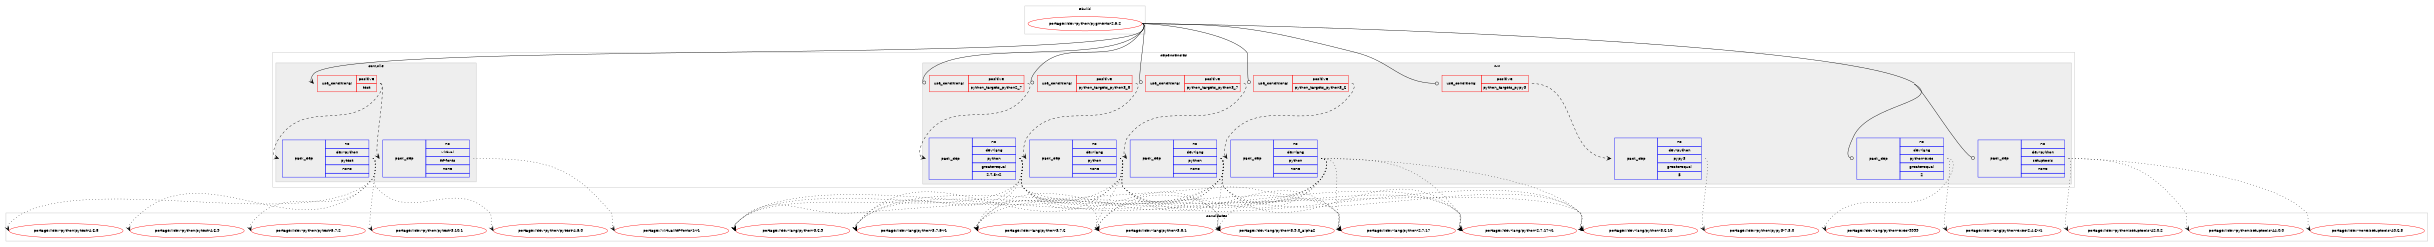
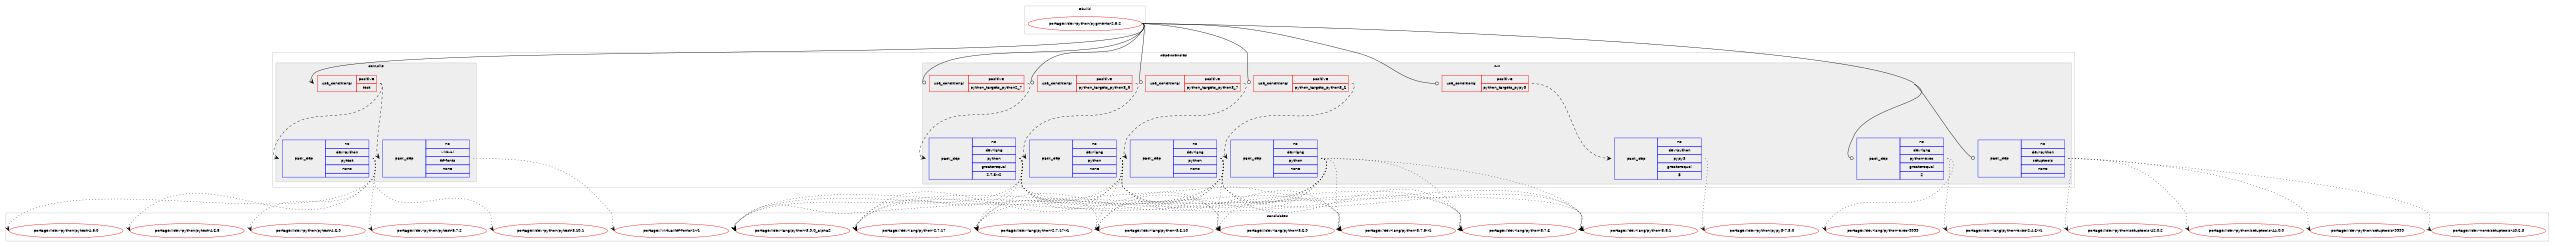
  digraph {
    compound=true
    concentrate=true
    fontname=Helvetica
    fontsize=10
    newrank=true
    rankdir=TB
    ranksep=1.5
    node [color=red fontname=Helvetica fontsize=10]
    edge [arrowhead=vee headport=w style=dotted tailport=e weight=100]
    n1 [label="portage://dev-python/pygments-2.5.2" width=4]
    n2 [color=blue label=<<TABLE BORDER="0" CELLBORDER="1" CELLSPACING="0" CELLPADDING="4" WIDTH="220"><TR><TD ROWSPAN="6" CELLPADDING="30">pack_dep</TD></TR><TR><TD WIDTH="110">no</TD></TR><TR><TD>dev-python</TD></TR><TR><TD>pytest</TD></TR><TR><TD>none</TD></TR><TR><TD></TD></TR></TABLE>> shape=none]
    n3 [color=blue label=<<TABLE BORDER="0" CELLBORDER="1" CELLSPACING="0" CELLPADDING="4" WIDTH="220"><TR><TD ROWSPAN="6" CELLPADDING="30">pack_dep</TD></TR><TR><TD WIDTH="110">no</TD></TR><TR><TD>virtual</TD></TR><TR><TD>ttf-fonts</TD></TR><TR><TD>none</TD></TR><TR><TD></TD></TR></TABLE>> shape=none]
    n4 [label=<<TABLE BORDER="0" CELLBORDER="1" CELLSPACING="0" CELLPADDING="4"><TR><TD ROWSPAN="3" CELLPADDING="10">use_conditional</TD></TR><TR><TD>positive</TD></TR><TR><TD>test</TD></TR></TABLE>> shape=none]
    n5 [color=blue label=<<TABLE BORDER="0" CELLBORDER="1" CELLSPACING="0" CELLPADDING="4" WIDTH="220"><TR><TD ROWSPAN="6" CELLPADDING="30">pack_dep</TD></TR><TR><TD WIDTH="110">no</TD></TR><TR><TD>dev-python</TD></TR><TR><TD>pypy3</TD></TR><TR><TD>greaterequal</TD></TR><TR><TD>5</TD></TR></TABLE>> shape=none]
    n6 [label=<<TABLE BORDER="0" CELLBORDER="1" CELLSPACING="0" CELLPADDING="4"><TR><TD ROWSPAN="3" CELLPADDING="10">use_conditional</TD></TR><TR><TD>positive</TD></TR><TR><TD>python_targets_pypy3</TD></TR></TABLE>> shape=none]
    n7 [color=blue label=<<TABLE BORDER="0" CELLBORDER="1" CELLSPACING="0" CELLPADDING="4" WIDTH="220"><TR><TD ROWSPAN="6" CELLPADDING="30">pack_dep</TD></TR><TR><TD WIDTH="110">no</TD></TR><TR><TD>dev-lang</TD></TR><TR><TD>python</TD></TR><TR><TD>greaterequal</TD></TR><TR><TD>2.7.5-r2</TD></TR></TABLE>> shape=none]
    n8 [label=<<TABLE BORDER="0" CELLBORDER="1" CELLSPACING="0" CELLPADDING="4"><TR><TD ROWSPAN="3" CELLPADDING="10">use_conditional</TD></TR><TR><TD>positive</TD></TR><TR><TD>python_targets_python2_7</TD></TR></TABLE>> shape=none]
    n9 [color=blue label=<<TABLE BORDER="0" CELLBORDER="1" CELLSPACING="0" CELLPADDING="4" WIDTH="220"><TR><TD ROWSPAN="6" CELLPADDING="30">pack_dep</TD></TR><TR><TD WIDTH="110">no</TD></TR><TR><TD>dev-lang</TD></TR><TR><TD>python</TD></TR><TR><TD>none</TD></TR><TR><TD></TD></TR></TABLE>> shape=none]
    n10 [label=<<TABLE BORDER="0" CELLBORDER="1" CELLSPACING="0" CELLPADDING="4"><TR><TD ROWSPAN="3" CELLPADDING="10">use_conditional</TD></TR><TR><TD>positive</TD></TR><TR><TD>python_targets_python3_6</TD></TR></TABLE>> shape=none]
    n11 [color=blue label=<<TABLE BORDER="0" CELLBORDER="1" CELLSPACING="0" CELLPADDING="4" WIDTH="220"><TR><TD ROWSPAN="6" CELLPADDING="30">pack_dep</TD></TR><TR><TD WIDTH="110">no</TD></TR><TR><TD>dev-lang</TD></TR><TR><TD>python</TD></TR><TR><TD>none</TD></TR><TR><TD></TD></TR></TABLE>> shape=none]
    n12 [label=<<TABLE BORDER="0" CELLBORDER="1" CELLSPACING="0" CELLPADDING="4"><TR><TD ROWSPAN="3" CELLPADDING="10">use_conditional</TD></TR><TR><TD>positive</TD></TR><TR><TD>python_targets_python3_7</TD></TR></TABLE>> shape=none]
    n13 [color=blue label=<<TABLE BORDER="0" CELLBORDER="1" CELLSPACING="0" CELLPADDING="4" WIDTH="220"><TR><TD ROWSPAN="6" CELLPADDING="30">pack_dep</TD></TR><TR><TD WIDTH="110">no</TD></TR><TR><TD>dev-lang</TD></TR><TR><TD>python</TD></TR><TR><TD>none</TD></TR><TR><TD></TD></TR></TABLE>> shape=none]
    n14 [label=<<TABLE BORDER="0" CELLBORDER="1" CELLSPACING="0" CELLPADDING="4"><TR><TD ROWSPAN="3" CELLPADDING="10">use_conditional</TD></TR><TR><TD>positive</TD></TR><TR><TD>python_targets_python3_8</TD></TR></TABLE>> shape=none]
    n15 [color=blue label=<<TABLE BORDER="0" CELLBORDER="1" CELLSPACING="0" CELLPADDING="4" WIDTH="220"><TR><TD ROWSPAN="6" CELLPADDING="30">pack_dep</TD></TR><TR><TD WIDTH="110">no</TD></TR><TR><TD>dev-lang</TD></TR><TR><TD>python-exec</TD></TR><TR><TD>greaterequal</TD></TR><TR><TD>2</TD></TR></TABLE>> shape=none]
    n16 [color=blue label=<<TABLE BORDER="0" CELLBORDER="1" CELLSPACING="0" CELLPADDING="4" WIDTH="220"><TR><TD ROWSPAN="6" CELLPADDING="30">pack_dep</TD></TR><TR><TD WIDTH="110">no</TD></TR><TR><TD>dev-python</TD></TR><TR><TD>setuptools</TD></TR><TR><TD>none</TD></TR><TR><TD></TD></TR></TABLE>> shape=none]
    n17 [label="portage://dev-lang/python-3.9.0_alpha2" width=4]
    n18 [label="portage://dev-lang/python-3.8.1" width=4]
    n19 [label="portage://dev-lang/python-3.7.6" width=4]
    n20 [label="portage://dev-lang/python-3.7.5-r1" width=4]
    n21 [label="portage://dev-lang/python-3.6.9" width=4]
    n22 [label="portage://dev-lang/python-3.6.10" width=4]
    n23 [label="portage://dev-lang/python-2.7.17-r1" width=4]
    n24 [label="portage://dev-lang/python-2.7.17" width=4]
    n25 [label="portage://dev-python/pytest-5.7.2" width=4]
    n26 [label="portage://dev-python/pytest-4.6.9" width=4]
    n27 [label="portage://dev-python/pytest-4.6.8" width=4]
    n28 [label="portage://dev-python/pytest-4.5.0" width=4]
    n29 [label="portage://dev-python/pytest-3.10.1" width=4]
    n30 [label="portage://virtual/ttf-fonts-1-r1" width=4]
    n31 [label="portage://dev-python/pypy3-7.3.0" width=4]
    n32 [label="portage://dev-lang/python-exec-9999" width=4]
    n33 [label="portage://dev-lang/python-exec-2.4.6-r1" width=4]
+   n34 [label="portage://dev-python/setuptools-9999" width=4]
    n35 [label="portage://dev-python/setuptools-44.0.0" width=4]
    n36 [label="portage://dev-python/setuptools-42.0.2" width=4]
    n37 [label="portage://dev-none/setuptools-40.6.3" width=4]
    subgraph cluster_1 {
      color=gray
      label=<<i>ebuild</i>>
      n1
    }
    subgraph cluster_2 {
      color=gray
      label=<<i>dependencies</i>>
      subgraph cluster_3 {
        color=gray
        fillcolor="#eeeeee"
        label=<<i>compile</i>>
        style=filled
        subgraph sub_4 {
          color=gray
          fillcolor="#eeeeee"
          label=<<i>compile</i>>
          style=filled
          n4
          subgraph sub_5 {
            color=gray
            fillcolor="#eeeeee"
            label=<<i>compile</i>>
            style=filled
            n2
          }
          subgraph sub_6 {
            color=gray
            fillcolor="#eeeeee"
            label=<<i>compile</i>>
            style=filled
            n3
          }
        }
      }
      subgraph cluster_7 {
        color=gray
        fillcolor="#eeeeee"
        label=<<i>compile and run</i>>
        style=filled
      }
      subgraph cluster_8 {
        color=gray
        fillcolor="#eeeeee"
        label=<<i>run</i>>
        style=filled
        subgraph sub_9 {
          color=gray
          fillcolor="#eeeeee"
          label=<<i>run</i>>
          style=filled
          n6
          subgraph sub_10 {
            color=gray
            fillcolor="#eeeeee"
            label=<<i>run</i>>
            style=filled
            n5
          }
        }
        subgraph sub_11 {
          color=gray
          fillcolor="#eeeeee"
          label=<<i>run</i>>
          style=filled
          n8
          subgraph sub_12 {
            color=gray
            fillcolor="#eeeeee"
            label=<<i>run</i>>
            style=filled
            n7
          }
        }
        subgraph sub_13 {
          color=gray
          fillcolor="#eeeeee"
          label=<<i>run</i>>
          style=filled
          n10
          subgraph sub_14 {
            color=gray
            fillcolor="#eeeeee"
            label=<<i>run</i>>
            style=filled
            n9
          }
        }
        subgraph sub_15 {
          color=gray
          fillcolor="#eeeeee"
          label=<<i>run</i>>
          style=filled
          n12
          subgraph sub_16 {
            color=gray
            fillcolor="#eeeeee"
            label=<<i>run</i>>
            style=filled
            n11
          }
        }
        subgraph sub_17 {
          color=gray
          fillcolor="#eeeeee"
          label=<<i>run</i>>
          style=filled
          n14
          subgraph sub_18 {
            color=gray
            fillcolor="#eeeeee"
            label=<<i>run</i>>
            style=filled
            n13
          }
        }
        subgraph sub_19 {
          color=gray
          fillcolor="#eeeeee"
          label=<<i>run</i>>
          style=filled
          n15
        }
        subgraph sub_20 {
          color=gray
          fillcolor="#eeeeee"
          label=<<i>run</i>>
          style=filled
          n16
        }
      }
    }
    subgraph cluster_21 {
      color=gray
      label=<<i>candidates</i>>
      rank=same
      subgraph sub_22 {
        color=black
        label=<<i>candidates</i>>
        nodesep=1
        rank=same
        n17
        n18
        n19
        n20
        n21
        n22
        n23
        n24
      }
      subgraph sub_23 {
        color=black
        label=<<i>candidates</i>>
        nodesep=1
        rank=same
        n25
        n26
        n27
        n28
        n29
      }
      subgraph sub_24 {
        color=black
        label=<<i>candidates</i>>
        nodesep=1
        rank=same
        n30
      }
      subgraph sub_25 {
        color=black
        label=<<i>candidates</i>>
        nodesep=1
        rank=same
        n31
      }
      subgraph sub_26 {
        color=black
        label=<<i>candidates</i>>
        nodesep=1
        rank=same
        n17
        n18
        n19
        n20
        n21
        n22
        n23
        n24
      }
      subgraph sub_27 {
        color=black
        label=<<i>candidates</i>>
        nodesep=1
        rank=same
        n17
        n18
        n19
        n20
        n21
        n22
        n23
        n24
      }
      subgraph sub_28 {
        color=black
        label=<<i>candidates</i>>
        nodesep=1
        rank=same
        n17
        n18
        n19
        n20
        n21
        n22
        n23
        n24
      }
      subgraph sub_29 {
        color=black
        label=<<i>candidates</i>>
        nodesep=1
        rank=same
        n32
        n33
      }
      subgraph sub_30 {
        color=black
        label=<<i>candidates</i>>
        nodesep=1
        rank=same
+       n34
        n35
        n36
        n37
      }
    }
    n1 -> n4 [style=solid weight=20]
    n1 -> n6 [arrowhead=odot style=solid weight=20]
    n1 -> n8 [arrowhead=odot style=solid weight=20]
    n1 -> n10 [arrowhead=odot style=solid weight=20]
    n1 -> n12 [arrowhead=odot style=solid weight=20]
    n1 -> n14 [arrowhead=odot style=solid weight=20]
    n1 -> n15 [arrowhead=odot style=solid weight=20]
    n1 -> n16 [arrowhead=odot style=solid weight=20]
    n2 -> n25
    n2 -> n26
    n2 -> n27
    n2 -> n28
    n2 -> n29
    n3 -> n30
    n4 -> n2 [style=dashed weight=20]
    n4 -> n3 [style=dashed weight=20]
    n5 -> n31
    n6 -> n5 [style=dashed weight=20]
    n7 -> n17
    n7 -> n18
    n7 -> n19
    n7 -> n20
    n7 -> n21
    n7 -> n22
    n7 -> n23
    n7 -> n24
    n8 -> n7 [style=dashed weight=20]
    n9 -> n17
    n9 -> n18
    n9 -> n19
    n9 -> n20
    n9 -> n21
    n9 -> n22
    n9 -> n23
    n9 -> n24
    n10 -> n9 [style=dashed weight=20]
    n11 -> n17
    n11 -> n18
    n11 -> n19
    n11 -> n20
    n11 -> n21
    n11 -> n22
    n11 -> n23
    n11 -> n24
    n12 -> n11 [style=dashed weight=20]
    n13 -> n17
    n13 -> n18
    n13 -> n19
    n13 -> n20
    n13 -> n21
    n13 -> n22
    n13 -> n23
    n13 -> n24
    n14 -> n13 [style=dashed weight=20]
    n15 -> n32
    n15 -> n33
+   n16 -> n34
    n16 -> n35
    n16 -> n36
    n16 -> n37
  }
